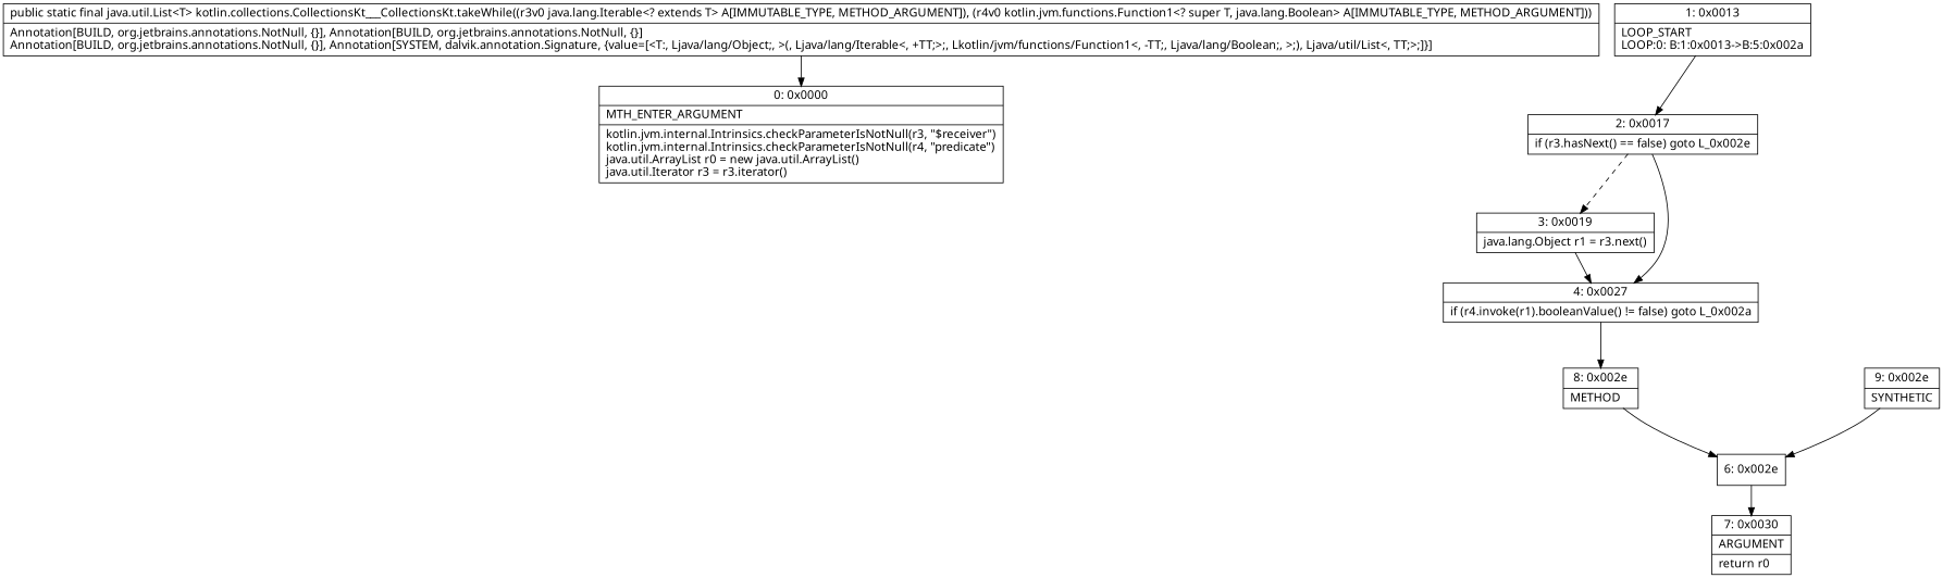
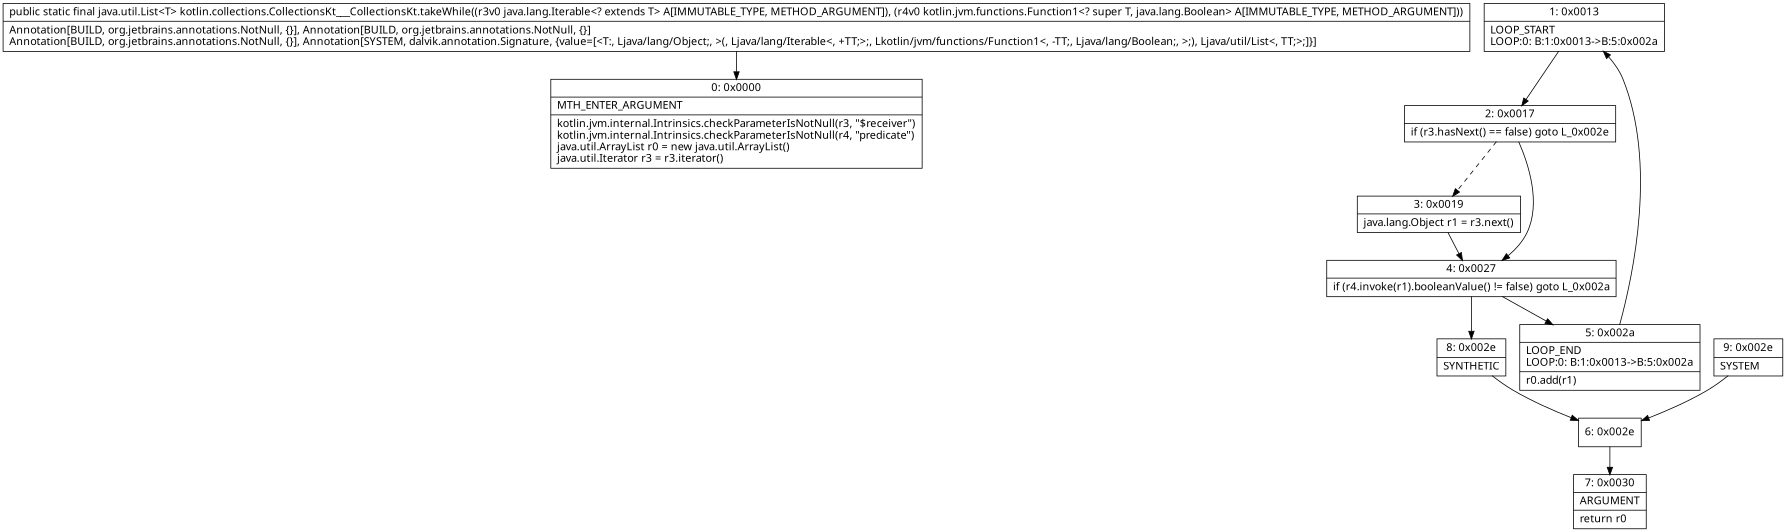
  digraph {
    fontname="Noto Sans"
    node [fontname="Noto Sans" shape=record]
    edge [fontname="Noto Sans"]
    n1 [label="{0\:\ 0x0000|MTH_ENTER_ARGUMENT\l|kotlin.jvm.internal.Intrinsics.checkParameterIsNotNull(r3, \"$receiver\")\lkotlin.jvm.internal.Intrinsics.checkParameterIsNotNull(r4, \"predicate\")\ljava.util.ArrayList r0 = new java.util.ArrayList()\ljava.util.Iterator r3 = r3.iterator()\l}"]
    n2 [label="{1\:\ 0x0013|LOOP_START\lLOOP:0: B:1:0x0013\-\>B:5:0x002a\l}"]
    n3 [label="{2\:\ 0x0017|if (r3.hasNext() == false) goto L_0x002e\l}"]
    n4 [label="{3\:\ 0x0019|java.lang.Object r1 = r3.next()\l}"]
    n5 [label="{4\:\ 0x0027|if (r4.invoke(r1).booleanValue() != false) goto L_0x002a\l}"]
-   n6 [label="{9\:\ 0x002e|SYNTHETIC\l}"]
+   n6 [label="{9\:\ 0x002e|SYSTEM\l}"]
    n7 [label="{6\:\ 0x002e}"]
-   n9 [label="{8\:\ 0x002e|METHOD\l}"]
+   n8 [label="{5\:\ 0x002a|LOOP_END\lLOOP:0: B:1:0x0013\-\>B:5:0x002a\l|r0.add(r1)\l}"]
+   n9 [label="{8\:\ 0x002e|SYNTHETIC\l}"]
    n10 [label="{7\:\ 0x0030|ARGUMENT\l|return r0\l}"]
    n11 [label="{public static final java.util.List\<T\> kotlin.collections.CollectionsKt___CollectionsKt.takeWhile((r3v0 java.lang.Iterable\<? extends T\> A[IMMUTABLE_TYPE, METHOD_ARGUMENT]), (r4v0 kotlin.jvm.functions.Function1\<? super T, java.lang.Boolean\> A[IMMUTABLE_TYPE, METHOD_ARGUMENT]))  | Annotation[BUILD, org.jetbrains.annotations.NotNull, \{\}], Annotation[BUILD, org.jetbrains.annotations.NotNull, \{\}]\lAnnotation[BUILD, org.jetbrains.annotations.NotNull, \{\}], Annotation[SYSTEM, dalvik.annotation.Signature, \{value=[\<T:, Ljava\/lang\/Object;, \>(, Ljava\/lang\/Iterable\<, +TT;\>;, Lkotlin\/jvm\/functions\/Function1\<, \-TT;, Ljava\/lang\/Boolean;, \>;), Ljava\/util\/List\<, TT;\>;]\}]\l}"]
    n2 -> n3
    n3 -> n4 [style=dashed]
    n3 -> n5
    n4 -> n5
+   n5 -> n8
    n5 -> n9 [style=solid]
    n6 -> n7
    n7 -> n10
+   n8 -> n2
    n9 -> n7
    n11 -> n1
  }
